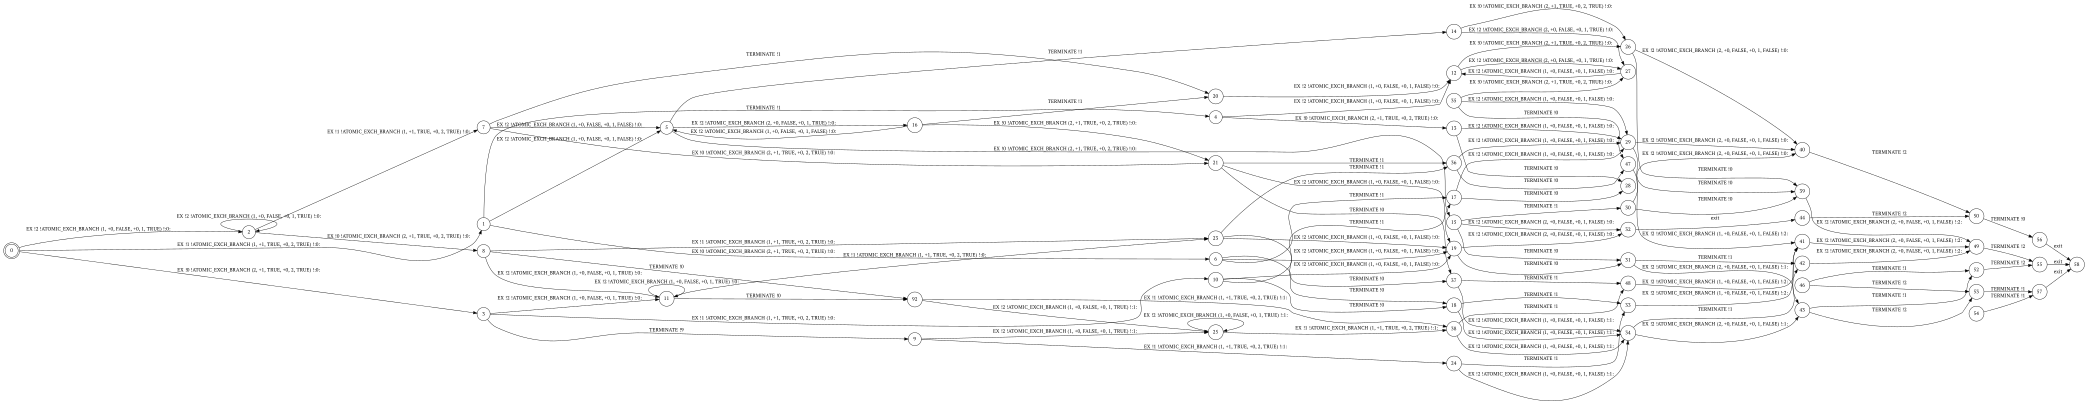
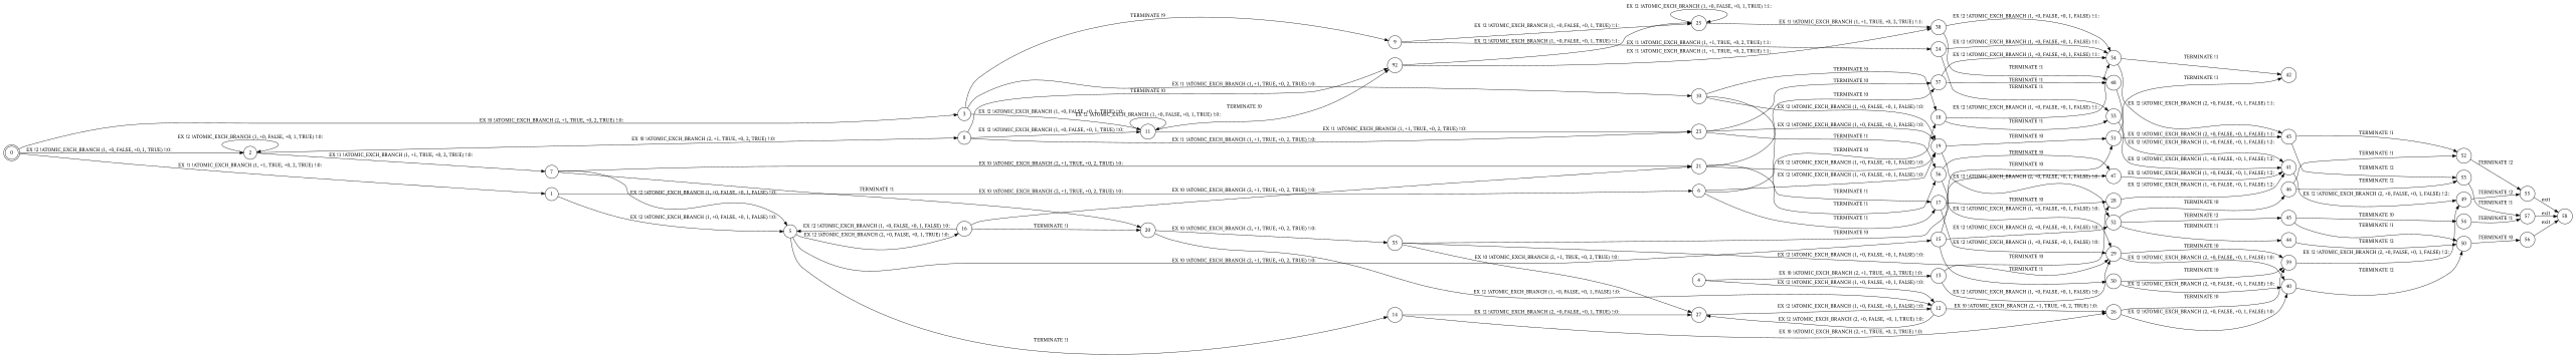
  digraph {
    fontname="PT Serif"
    rankdir=LR
    node [fontname="PT Serif" shape=circle]
    edge [fontname="PT Serif"]
    0 [peripheries=2]
    1
    2
    3
    4
    5
    6
    7
    8
    9
    10
    11
    12
    13
    14
    15
    16
    17
    18
    19
    20
    21
    n23 [label=92]
    23
    24
    25
    26
    27
    28
    29
    30
    31
    32
    33
    34
    35
    36
    37
    38
    39
    40
    41
    42
    43
    44
+   45
    46
    47
    48
    49
    50
    52
    53
    54
    55
    56
    57
    58
    0 -> 1 [label="EX !1 !ATOMIC_EXCH_BRANCH (1, +1, TRUE, +0, 2, TRUE) !:0:"]
    0 -> 2 [label="EX !2 !ATOMIC_EXCH_BRANCH (1, +0, FALSE, +0, 1, TRUE) !:0:"]
    0 -> 3 [label="EX !0 !ATOMIC_EXCH_BRANCH (2, +1, TRUE, +0, 2, TRUE) !:0:"]
-   1 -> 4 [label="TERMINATE !1"]
    1 -> 5 [label="EX !2 !ATOMIC_EXCH_BRANCH (1, +0, FALSE, +0, 1, FALSE) !:0:"]
    1 -> 6 [label="EX !0 !ATOMIC_EXCH_BRANCH (2, +1, TRUE, +0, 2, TRUE) !:0:"]
    2 -> 2 [label="EX !2 !ATOMIC_EXCH_BRANCH (1, +0, FALSE, +0, 1, TRUE) !:0:"]
    2 -> 7 [label="EX !1 !ATOMIC_EXCH_BRANCH (1, +1, TRUE, +0, 2, TRUE) !:0:"]
    2 -> 8 [label="EX !0 !ATOMIC_EXCH_BRANCH (2, +1, TRUE, +0, 2, TRUE) !:0:"]
    3 -> 9 [label="TERMINATE !9"]
    3 -> 10 [label="EX !1 !ATOMIC_EXCH_BRANCH (1, +1, TRUE, +0, 2, TRUE) !:0:"]
    3 -> 11 [label="EX !2 !ATOMIC_EXCH_BRANCH (1, +0, FALSE, +0, 1, TRUE) !:0:"]
    4 -> 12 [label="EX !2 !ATOMIC_EXCH_BRANCH (1, +0, FALSE, +0, 1, FALSE) !:0:"]
    4 -> 13 [label="EX !0 !ATOMIC_EXCH_BRANCH (2, +1, TRUE, +0, 2, TRUE) !:0:"]
    5 -> 14 [label="TERMINATE !1"]
    5 -> 15 [label="EX !0 !ATOMIC_EXCH_BRANCH (2, +1, TRUE, +0, 2, TRUE) !:0:"]
    5 -> 16 [label="EX !2 !ATOMIC_EXCH_BRANCH (2, +0, FALSE, +0, 1, TRUE) !:0:"]
    6 -> 17 [label="TERMINATE !1"]
    6 -> 18 [label="TERMINATE !0"]
    6 -> 19 [label="EX !2 !ATOMIC_EXCH_BRANCH (1, +0, FALSE, +0, 1, FALSE) !:0:"]
    7 -> 5 [label="EX !2 !ATOMIC_EXCH_BRANCH (1, +0, FALSE, +0, 1, FALSE) !:0:"]
    7 -> 20 [label="TERMINATE !1"]
    7 -> 21 [label="EX !0 !ATOMIC_EXCH_BRANCH (2, +1, TRUE, +0, 2, TRUE) !:0:"]
    8 -> 11 [label="EX !2 !ATOMIC_EXCH_BRANCH (1, +0, FALSE, +0, 1, TRUE) !:0:"]
    8 -> n23 [label="TERMINATE !0"]
    8 -> 23 [label="EX !1 !ATOMIC_EXCH_BRANCH (1, +1, TRUE, +0, 2, TRUE) !:0:"]
    9 -> 24 [label="EX !1 !ATOMIC_EXCH_BRANCH (1, +1, TRUE, +0, 2, TRUE) !:1:"]
    9 -> 25 [label="EX !2 !ATOMIC_EXCH_BRANCH (1, +0, FALSE, +0, 1, TRUE) !:1:"]
    10 -> 17 [label="TERMINATE !1"]
    10 -> 18 [label="TERMINATE !0"]
    10 -> 19 [label="EX !2 !ATOMIC_EXCH_BRANCH (1, +0, FALSE, +0, 1, FALSE) !:0:"]
    11 -> 11 [label="EX !2 !ATOMIC_EXCH_BRANCH (1, +0, FALSE, +0, 1, TRUE) !:0:"]
    11 -> n23 [label="TERMINATE !0"]
    11 -> 23 [label="EX !1 !ATOMIC_EXCH_BRANCH (1, +1, TRUE, +0, 2, TRUE) !:0:"]
    12 -> 26 [label="EX !0 !ATOMIC_EXCH_BRANCH (2, +1, TRUE, +0, 2, TRUE) !:0:"]
    12 -> 27 [label="EX !2 !ATOMIC_EXCH_BRANCH (2, +0, FALSE, +0, 1, TRUE) !:0:"]
    13 -> 28 [label="TERMINATE !0"]
    13 -> 29 [label="EX !2 !ATOMIC_EXCH_BRANCH (1, +0, FALSE, +0, 1, FALSE) !:0:"]
    14 -> 26 [label="EX !0 !ATOMIC_EXCH_BRANCH (2, +1, TRUE, +0, 2, TRUE) !:0:"]
    14 -> 27 [label="EX !2 !ATOMIC_EXCH_BRANCH (2, +0, FALSE, +0, 1, TRUE) !:0:"]
    15 -> 30 [label="TERMINATE !1"]
    15 -> 31 [label="TERMINATE !0"]
    15 -> 32 [label="EX !2 !ATOMIC_EXCH_BRANCH (2, +0, FALSE, +0, 1, FALSE) !:0:"]
    16 -> 5 [label="EX !2 !ATOMIC_EXCH_BRANCH (1, +0, FALSE, +0, 1, FALSE) !:0:"]
    16 -> 20 [label="TERMINATE !1"]
    16 -> 21 [label="EX !0 !ATOMIC_EXCH_BRANCH (2, +1, TRUE, +0, 2, TRUE) !:0:"]
    17 -> 28 [label="TERMINATE !0"]
    17 -> 29 [label="EX !2 !ATOMIC_EXCH_BRANCH (1, +0, FALSE, +0, 1, FALSE) !:0:"]
    18 -> 33 [label="TERMINATE !1"]
    18 -> 34 [label="EX !2 !ATOMIC_EXCH_BRANCH (1, +0, FALSE, +0, 1, FALSE) !:1:"]
    19 -> 31 [label="TERMINATE !0"]
    19 -> 32 [label="EX !2 !ATOMIC_EXCH_BRANCH (2, +0, FALSE, +0, 1, FALSE) !:0:"]
    20 -> 12 [label="EX !2 !ATOMIC_EXCH_BRANCH (1, +0, FALSE, +0, 1, FALSE) !:0:"]
+   20 -> 35 [label="EX !0 !ATOMIC_EXCH_BRANCH (2, +1, TRUE, +0, 2, TRUE) !:0:"]
    21 -> 19 [label="EX !2 !ATOMIC_EXCH_BRANCH (1, +0, FALSE, +0, 1, FALSE) !:0:"]
    21 -> 36 [label="TERMINATE !1"]
    21 -> 37 [label="TERMINATE !0"]
    n23 -> 25 [label="EX !2 !ATOMIC_EXCH_BRANCH (1, +0, FALSE, +0, 1, TRUE) !:1:"]
    n23 -> 38 [label="EX !1 !ATOMIC_EXCH_BRANCH (1, +1, TRUE, +0, 2, TRUE) !:1:"]
    23 -> 19 [label="EX !2 !ATOMIC_EXCH_BRANCH (1, +0, FALSE, +0, 1, FALSE) !:0:"]
    23 -> 36 [label="TERMINATE !1"]
    23 -> 37 [label="TERMINATE !0"]
    24 -> 33 [label="TERMINATE !1"]
    24 -> 34 [label="EX !2 !ATOMIC_EXCH_BRANCH (1, +0, FALSE, +0, 1, FALSE) !:1:"]
    25 -> 25 [label="EX !2 !ATOMIC_EXCH_BRANCH (1, +0, FALSE, +0, 1, TRUE) !:1:"]
    25 -> 38 [label="EX !1 !ATOMIC_EXCH_BRANCH (1, +1, TRUE, +0, 2, TRUE) !:1:"]
    26 -> 39 [label="TERMINATE !0"]
    26 -> 40 [label="EX !2 !ATOMIC_EXCH_BRANCH (2, +0, FALSE, +0, 1, FALSE) !:0:"]
    27 -> 12 [label="EX !2 !ATOMIC_EXCH_BRANCH (1, +0, FALSE, +0, 1, FALSE) !:0:"]
+   28 -> 41 [label="EX !2 !ATOMIC_EXCH_BRANCH (1, +0, FALSE, +0, 1, FALSE) !:2:"]
    29 -> 39 [label="TERMINATE !0"]
    29 -> 40 [label="EX !2 !ATOMIC_EXCH_BRANCH (2, +0, FALSE, +0, 1, FALSE) !:0:"]
    30 -> 39 [label="TERMINATE !0"]
    30 -> 40 [label="EX !2 !ATOMIC_EXCH_BRANCH (2, +0, FALSE, +0, 1, FALSE) !:0:"]
    31 -> 42 [label="TERMINATE !1"]
    31 -> 43 [label="EX !2 !ATOMIC_EXCH_BRANCH (2, +0, FALSE, +0, 1, FALSE) !:1:"]
-   32 -> 44 [label=exit]
+   32 -> 44 [label="TERMINATE !1"]
+   32 -> 45 [label="TERMINATE !2"]
+   32 -> 46 [label="TERMINATE !0"]
    33 -> 41 [label="EX !2 !ATOMIC_EXCH_BRANCH (1, +0, FALSE, +0, 1, FALSE) !:2:"]
    34 -> 42 [label="TERMINATE !1"]
    34 -> 43 [label="EX !2 !ATOMIC_EXCH_BRANCH (2, +0, FALSE, +0, 1, FALSE) !:1:"]
    35 -> 27 [label="EX !0 !ATOMIC_EXCH_BRANCH (2, +1, TRUE, +0, 2, TRUE) !:0:"]
    35 -> 29 [label="EX !2 !ATOMIC_EXCH_BRANCH (1, +0, FALSE, +0, 1, FALSE) !:0:"]
    35 -> 47 [label="TERMINATE !0"]
    36 -> 29 [label="EX !2 !ATOMIC_EXCH_BRANCH (1, +0, FALSE, +0, 1, FALSE) !:0:"]
    36 -> 47 [label="TERMINATE !0"]
    37 -> 34 [label="EX !2 !ATOMIC_EXCH_BRANCH (1, +0, FALSE, +0, 1, FALSE) !:1:"]
    37 -> 48 [label="TERMINATE !1"]
    38 -> 34 [label="EX !2 !ATOMIC_EXCH_BRANCH (1, +0, FALSE, +0, 1, FALSE) !:1:"]
    38 -> 48 [label="TERMINATE !1"]
    39 -> 49 [label="EX !2 !ATOMIC_EXCH_BRANCH (2, +0, FALSE, +0, 1, FALSE) !:2:"]
    40 -> 50 [label="TERMINATE !2"]
    41 -> 49 [label="EX !2 !ATOMIC_EXCH_BRANCH (2, +0, FALSE, +0, 1, FALSE) !:2:"]
-   42 -> 49 [label="EX !2 !ATOMIC_EXCH_BRANCH (2, +0, FALSE, +0, 1, FALSE) !:2:"]
    43 -> 52 [label="TERMINATE !1"]
    43 -> 53 [label="TERMINATE !2"]
    44 -> 50 [label="TERMINATE !2"]
+   45 -> 50 [label="TERMINATE !1"]
+   45 -> 54 [label="TERMINATE !0"]
    46 -> 52 [label="TERMINATE !1"]
    46 -> 53 [label="TERMINATE !2"]
    47 -> 41 [label="EX !2 !ATOMIC_EXCH_BRANCH (1, +0, FALSE, +0, 1, FALSE) !:2:"]
    48 -> 41 [label="EX !2 !ATOMIC_EXCH_BRANCH (1, +0, FALSE, +0, 1, FALSE) !:2:"]
    49 -> 55 [label="TERMINATE !2"]
    50 -> 56 [label="TERMINATE !0"]
    52 -> 55 [label="TERMINATE !2"]
    53 -> 57 [label="TERMINATE !1"]
    54 -> 57 [label="TERMINATE !1"]
    55 -> 58 [label=exit]
    56 -> 58 [label=exit]
    57 -> 58 [label=exit]
  }
